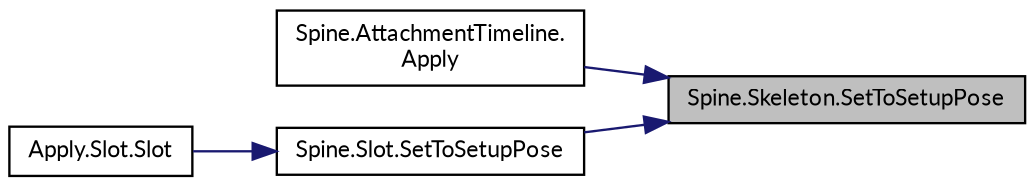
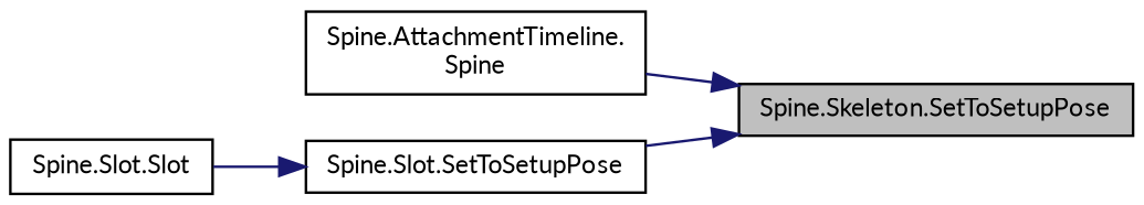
  digraph {
    fontname=Lato
    rankdir=RL
    node [color=black fillcolor=white fontname=Lato fontsize=10 shape=record style=filled]
    edge [color=midnightblue dir=back fontname=Lato fontsize=10 labelfontname=Helvetica labelfontsize=10 style=solid]
    n1 [fillcolor=grey75 fontcolor=black height=0.2 label="Spine.Skeleton.SetToSetupPose" width=0.4]
-   n2 [height=0.2 label="Spine.AttachmentTimeline.\lApply" width=0.4]
+   n2 [height=0.2 label="Spine.AttachmentTimeline.\lSpine" width=0.4]
    n3 [height=0.2 label="Spine.Slot.SetToSetupPose" width=0.4]
-   n4 [height=0.2 label="Apply.Slot.Slot" width=0.4]
+   n4 [height=0.2 label="Spine.Slot.Slot" width=0.4]
    n1 -> n2
    n1 -> n3
    n3 -> n4
  }
